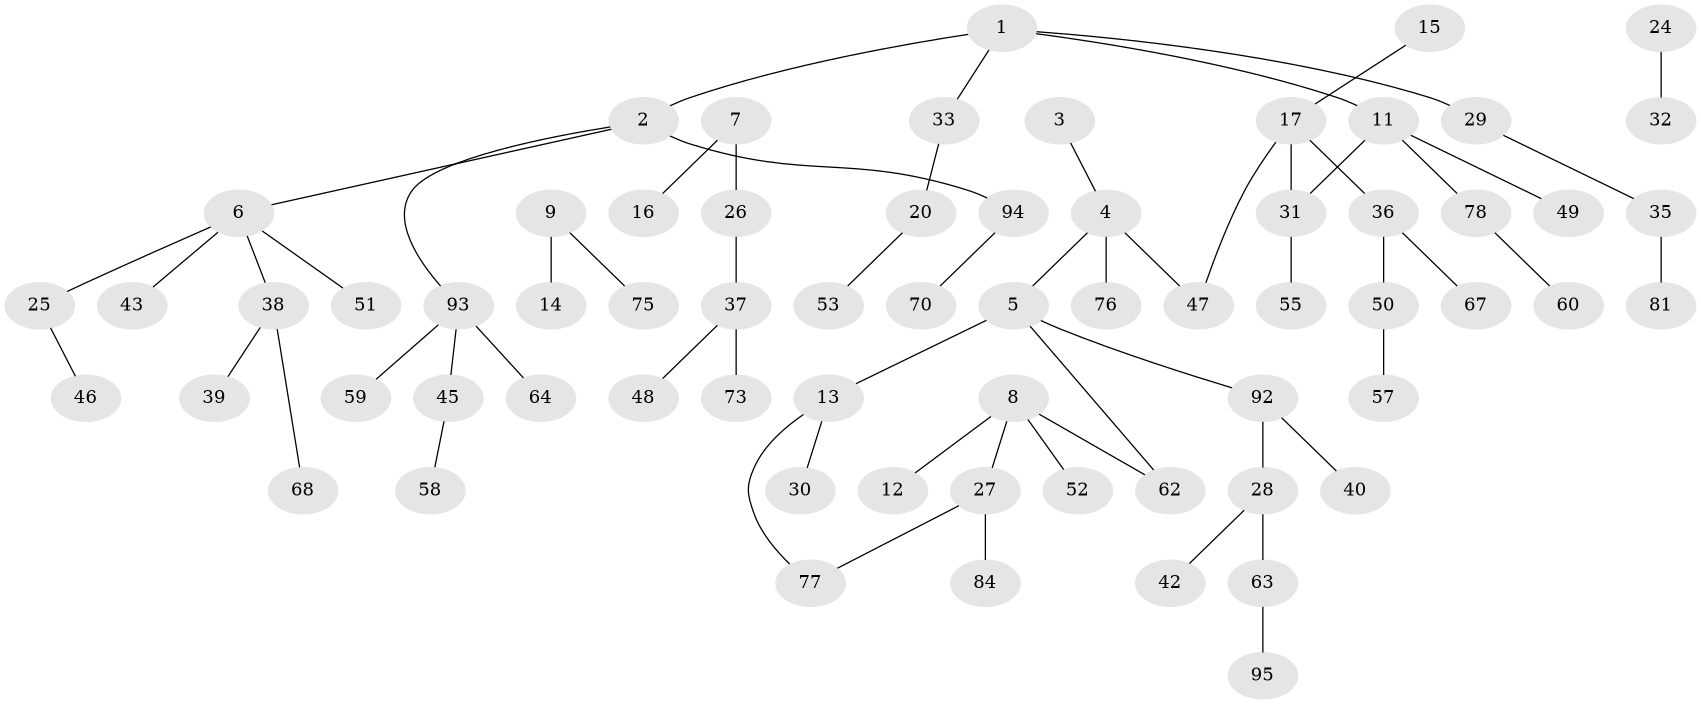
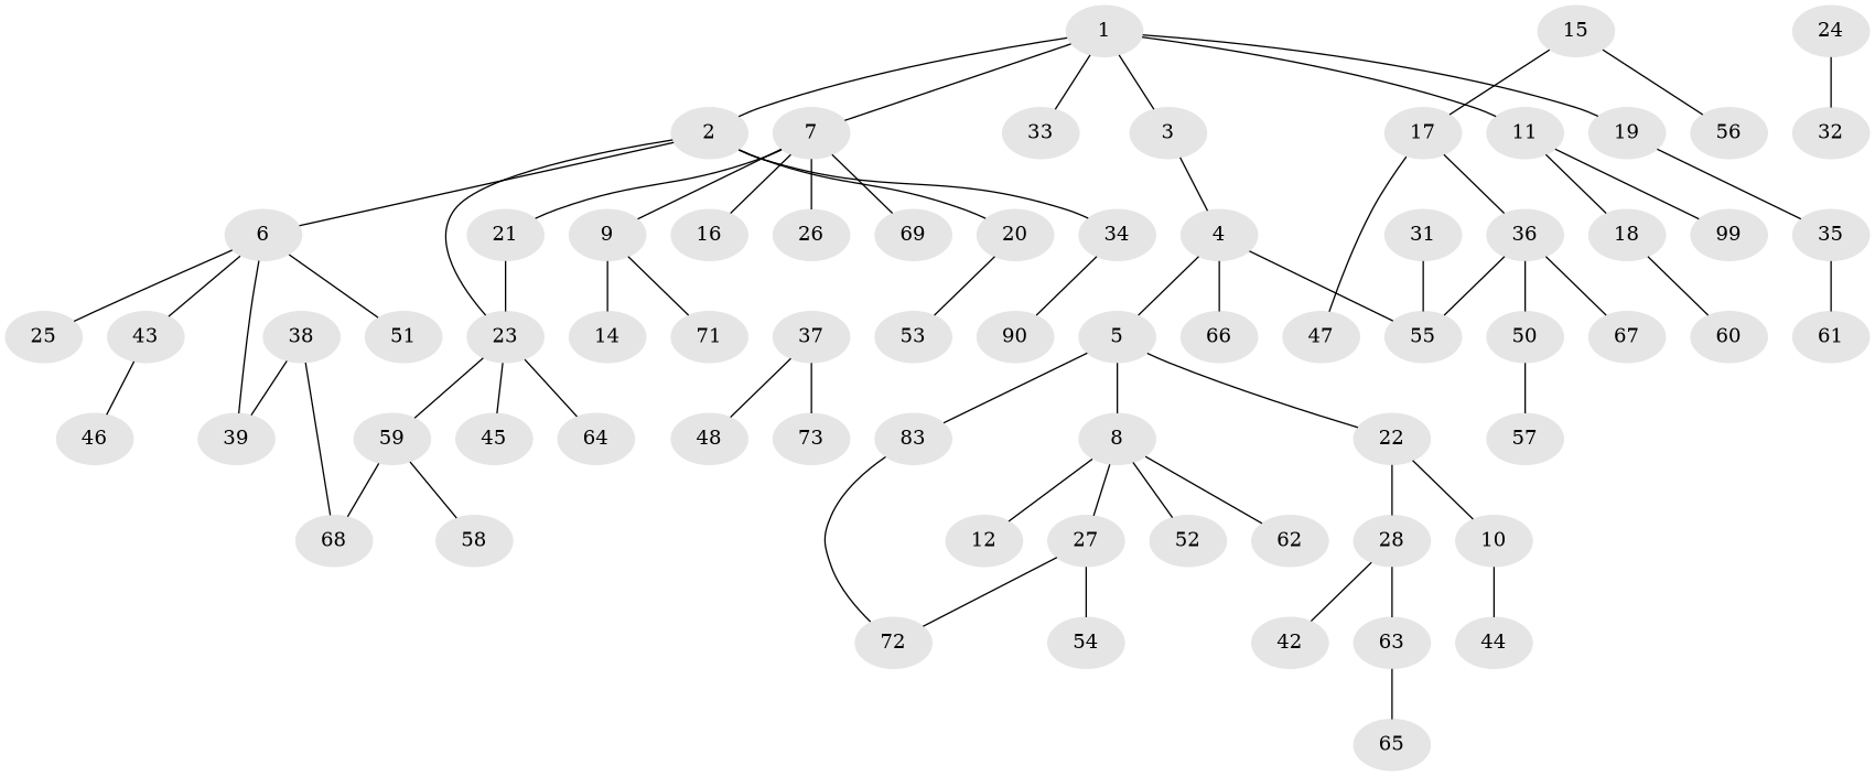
  graph {
    node [color=gray90 style=filled]
    1
    2
    3
    7
    11
-   29
+   29 [label=19]
    33
    6
    20
-   23 [label=93]
-   34 [label=94]
+   23
+   34
    4
    9
    16
+   21
    26
-   18 [label=78]
+   69
+   18
    31
-   49
+   49 [label=99]
    35
    25
    38
    43
    51
    53
    64
    45
    59
    24
    32
-   70
+   70 [label=90]
    5
    47
-   66 [label=76]
+   66
    8
-   13
-   22 [label=92]
+   13 [label=83]
+   22
    12
    27
    52
    62
-   30
-   72 [label=77]
+   72
    28
-   40
+   40 [label=10]
    46
    39
    68
    14
-   71 [label=75]
+   71
    37
-   54 [label=84]
+   54
    15
    17
+   56
    60
    55
    36
    50
    67
    42
    63
+   44
    58
    48
    73
-   65 [label=95]
-   61 [label=81]
+   65
+   61
    57
    1 -- 2
+   1 -- 3
+   1 -- 7
    1 -- 11
    1 -- 29
    1 -- 33
    2 -- 6
-   33 -- 20
+   2 -- 20
    2 -- 23
    2 -- 34
    3 -- 4
+   7 -- 9
    7 -- 16
+   7 -- 21
    7 -- 26
+   7 -- 69
    11 -- 18
-   11 -- 31
    11 -- 49
    29 -- 35
    6 -- 25
-   6 -- 38
+   6 -- 39
    6 -- 43
    6 -- 51
    20 -- 53
    23 -- 64
    23 -- 45
    23 -- 59
    34 -- 70
    4 -- 5
-   4 -- 47
+   4 -- 55
    4 -- 66
    9 -- 14
    9 -- 71
-   26 -- 37
+   21 -- 23
    18 -- 60
    31 -- 55
    35 -- 61
-   25 -- 46
+   43 -- 46
    38 -- 39
    38 -- 68
-   45 -- 58
+   59 -- 58
+   59 -- 68
    24 -- 32
-   5 -- 62
+   5 -- 8
    5 -- 13
    5 -- 22
    8 -- 12
    8 -- 27
    8 -- 52
    8 -- 62
-   13 -- 30
    13 -- 72
    22 -- 28
    22 -- 40
    27 -- 72
    27 -- 54
    28 -- 42
    28 -- 63
+   40 -- 44
    37 -- 48
    37 -- 73
    15 -- 17
-   17 -- 31
+   15 -- 56
    17 -- 47
    17 -- 36
+   36 -- 55
    36 -- 50
    36 -- 67
    50 -- 57
    63 -- 65
  }
